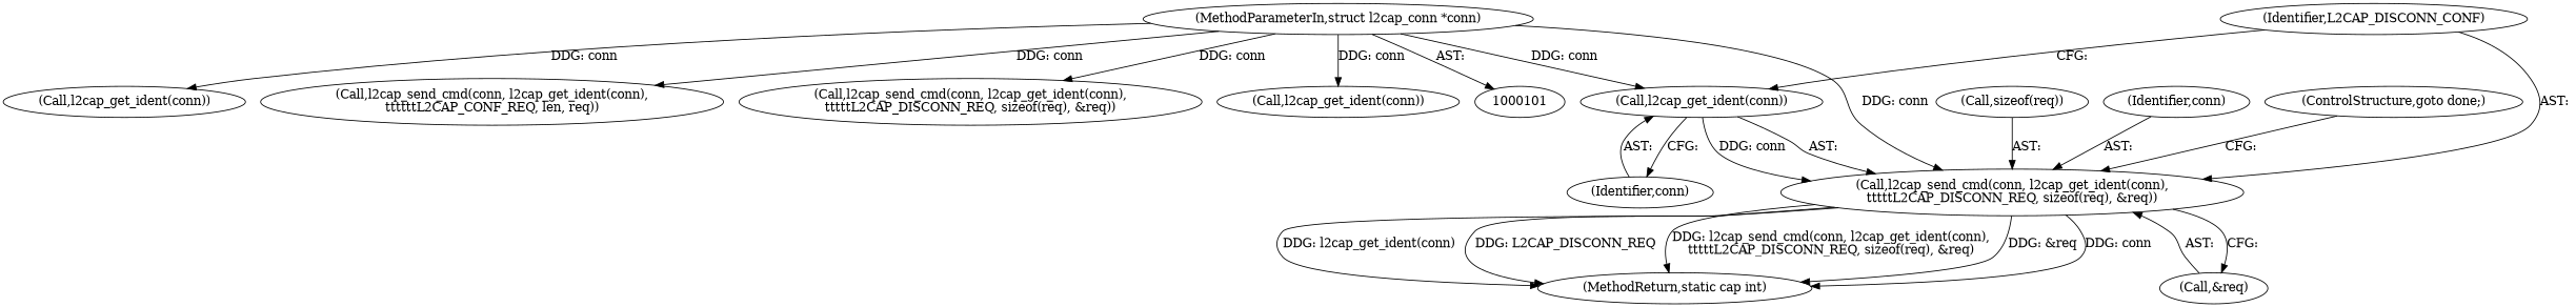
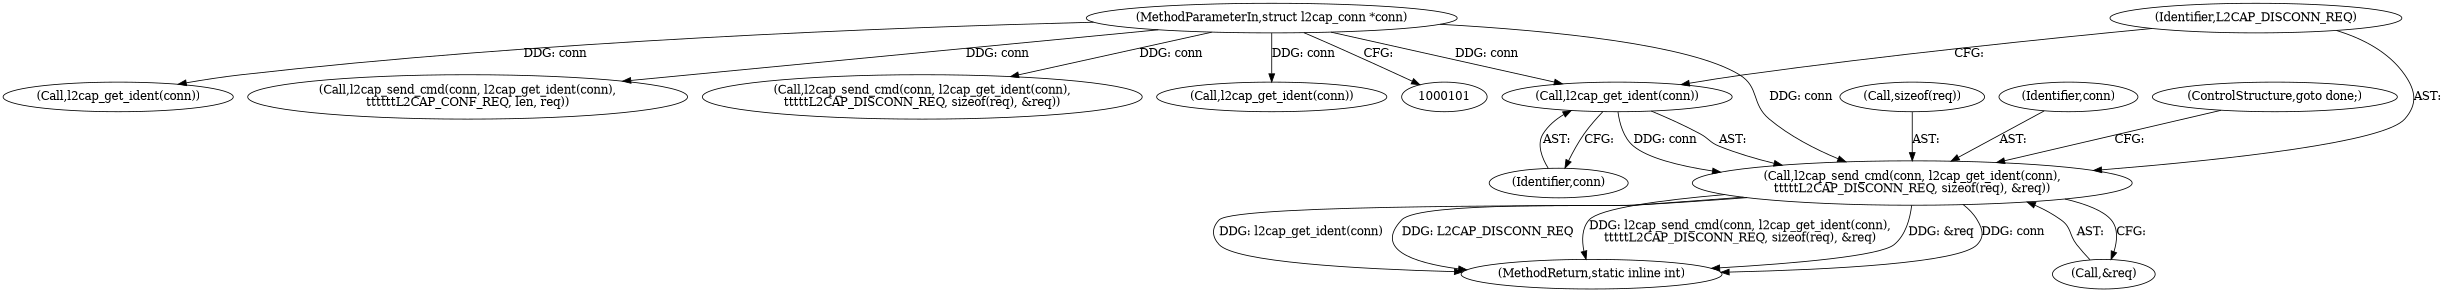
  digraph {
    n1 [label="(Call,l2cap_get_ident(conn))"]
    n2 [label="(Call,l2cap_send_cmd(conn, l2cap_get_ident(conn),\n\t\t\t\t\tL2CAP_DISCONN_REQ, sizeof(req), &req))"]
    n3 [label="(Identifier,conn)"]
-   n4 [label="(MethodReturn,static cap int)"]
+   n4 [label="(MethodReturn,static inline int)"]
    n5 [label="(Call,&req)"]
    n6 [label="(MethodParameterIn,struct l2cap_conn *conn)"]
    n7 [label="(Call,l2cap_get_ident(conn))"]
    n8 [label="(Call,l2cap_send_cmd(conn, l2cap_get_ident(conn),\n\t\t\t\t\t\tL2CAP_CONF_REQ, len, req))"]
    n9 [label="(Call,l2cap_send_cmd(conn, l2cap_get_ident(conn),\n\t\t\t\t\tL2CAP_DISCONN_REQ, sizeof(req), &req))"]
    n10 [label="(Call,l2cap_get_ident(conn))"]
    1000101
-   n12 [label="(Identifier,L2CAP_DISCONN_CONF)"]
+   n12 [label="(Identifier,L2CAP_DISCONN_REQ)"]
    n13 [label="(Call,sizeof(req))"]
    n14 [label="(Identifier,conn)"]
    n15 [label="(ControlStructure,goto done;)"]
    n1 -> n2 [label="AST: "]
    n1 -> n2 [label="DDG: conn"]
    n1 -> n3 [label="CFG: "]
    n2 -> n4 [label="DDG: &req"]
    n2 -> n4 [label="DDG: conn"]
    n2 -> n4 [label="DDG: l2cap_get_ident(conn)"]
    n2 -> n4 [label="DDG: L2CAP_DISCONN_REQ"]
    n2 -> n4 [label="DDG: l2cap_send_cmd(conn, l2cap_get_ident(conn),\n\t\t\t\t\tL2CAP_DISCONN_REQ, sizeof(req), &req)"]
    n2 -> n5 [label="CFG: "]
    n3 -> n1 [label="AST: "]
    n5 -> n2 [label="AST: "]
    n6 -> n1 [label="DDG: conn"]
    n6 -> n2 [label="DDG: conn"]
    n6 -> n7 [label="DDG: conn"]
    n6 -> n8 [label="DDG: conn"]
    n6 -> n9 [label="DDG: conn"]
    n6 -> n10 [label="DDG: conn"]
-   n6 -> 1000101 [label="AST: "]
+   n6 -> 1000101 [label="CFG: "]
    n12 -> n1 [label="CFG: "]
    n12 -> n2 [label="AST: "]
    n13 -> n2 [label="AST: "]
    n14 -> n2 [label="AST: "]
    n15 -> n2 [label="CFG: "]
  }
